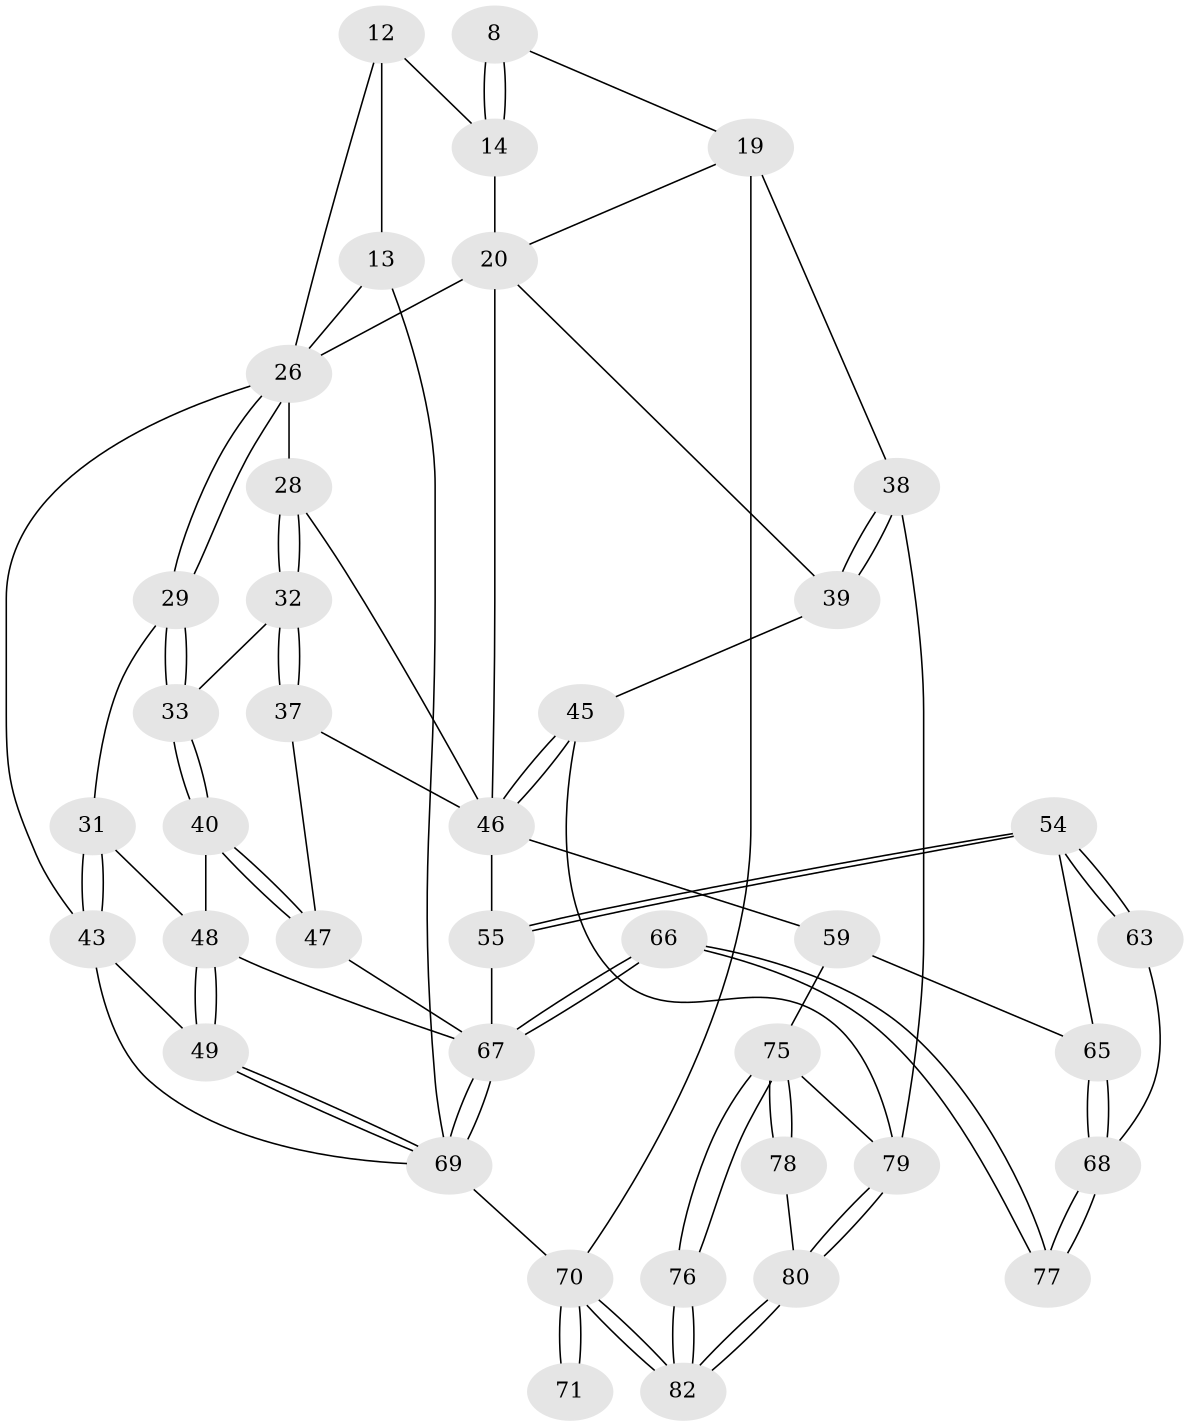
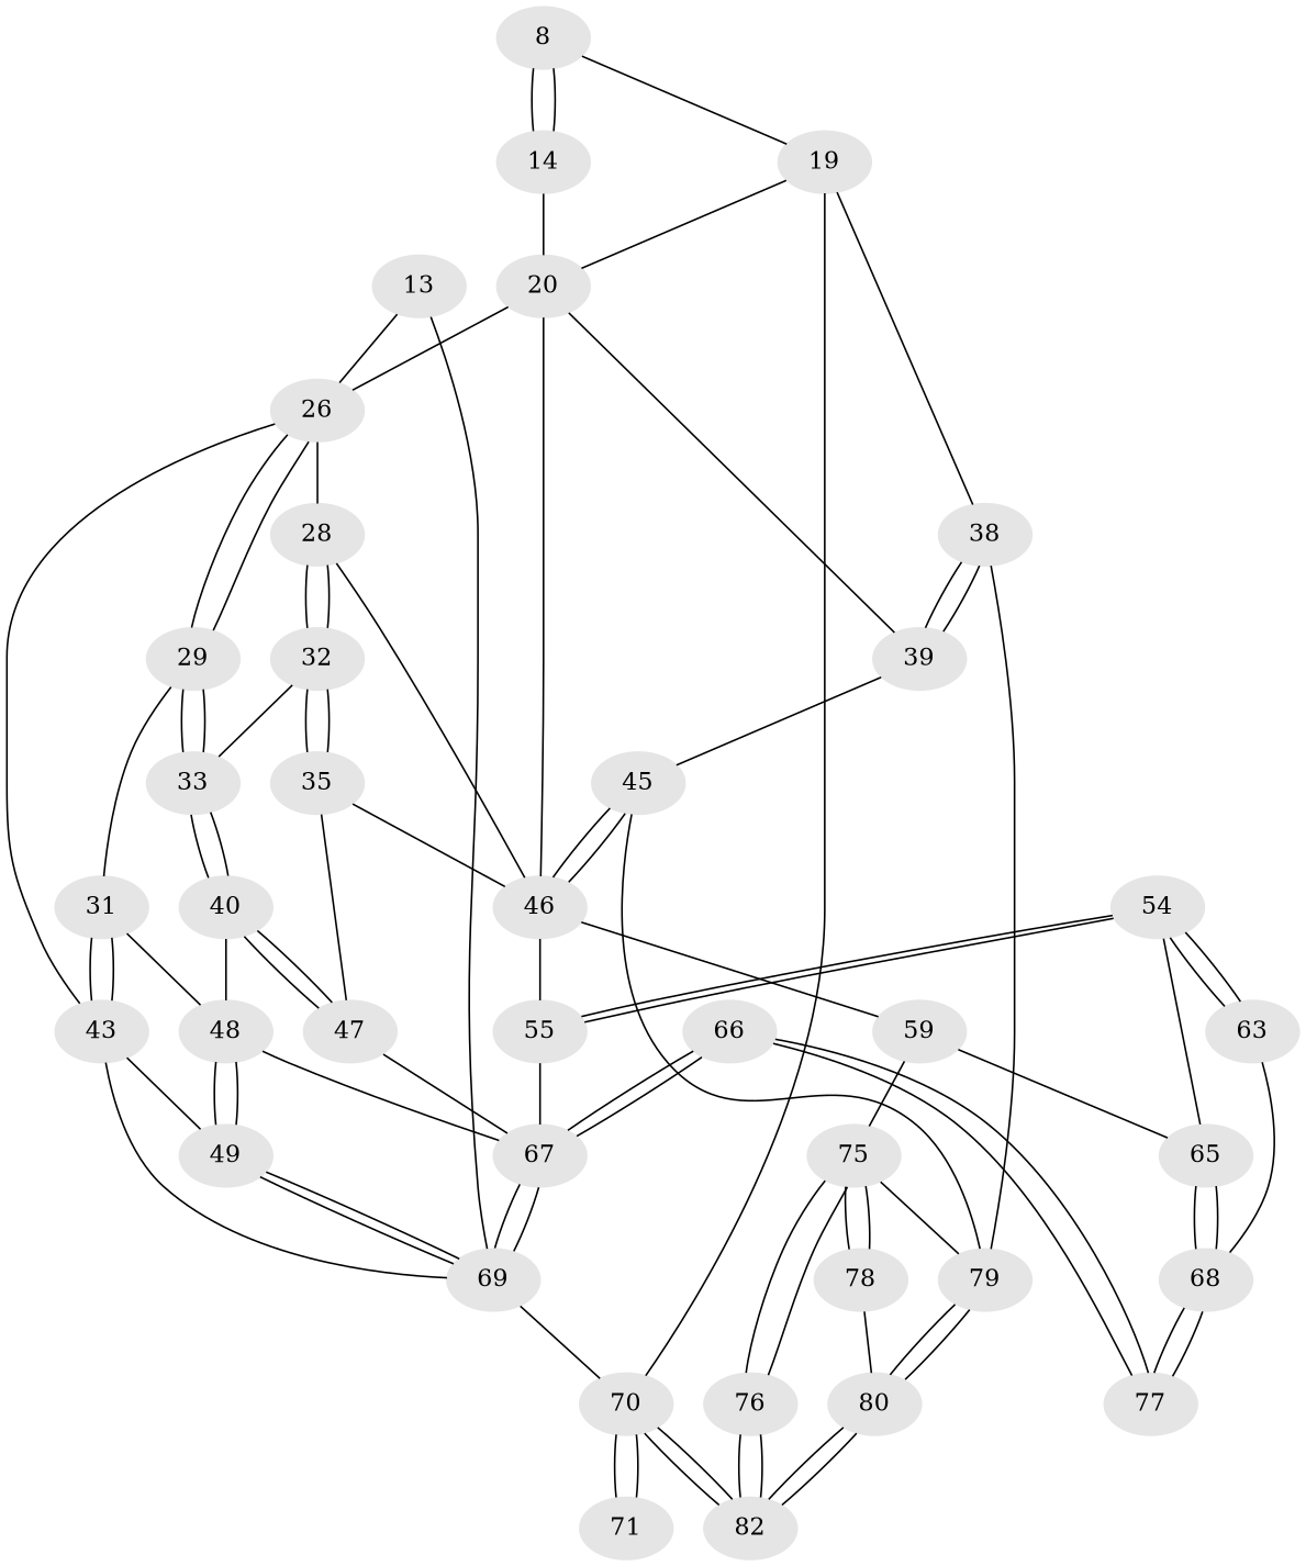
  graph {
    fontname="DejaVu Serif"
    node [color=gray90 fontname="DejaVu Serif" style=filled]
    edge [fontname="DejaVu Serif"]
    14 [super="+10+9"]
    8
    19 [super="+15+7"]
    20 [super="+18+17"]
    38
    70 [super="+2"]
-   12 [super="+11+6"]
    13 [super="+4"]
    26 [super="+22+25"]
    69 [super="+3"]
    28
    29
    43 [super="+24"]
    39
    46 [super="+36+34+27"]
    79 [super="+73+62+56+61"]
    71
    82
    45
    55
    59 [super="+52"]
    32
    31 [super="+30"]
    33
    49 [super="+44"]
-   37
+   37 [label=35]
    48 [super="+41+42"]
    40
    67 [super="+51+64"]
    47
    80
    65 [super="+53"]
    75 [super="+58+57+74"]
    54
    63
    68
    76
    78
    77
    66
    14 -- 20
    8 -- 14 [weight=2]
    8 -- 14
    8 -- 19
    19 -- 20
    19 -- 38
    19 -- 70 [weight=2]
    20 -- 26
    20 -- 39
    20 -- 46 [weight=2]
    38 -- 39
    38 -- 39
    38 -- 79
    70 -- 71
    70 -- 71
    70 -- 82
    70 -- 82
-   12 -- 14 [weight=2]
-   12 -- 13 [weight=2]
-   12 -- 26
    13 -- 26
    13 -- 69
    26 -- 28
    26 -- 29
    26 -- 29
    26 -- 43
    69 -- 70 [weight=2]
    28 -- 46
    28 -- 32
    28 -- 32
    29 -- 31
    29 -- 33
    29 -- 33
    43 -- 69
    43 -- 49
    39 -- 45
    46 -- 55
    46 -- 59
    79 -- 80
    79 -- 80
    45 -- 46
    45 -- 46
    45 -- 79
    55 -- 67
    59 -- 65 [weight=2]
    59 -- 75
    32 -- 33
    32 -- 37
    32 -- 37
    31 -- 43 [weight=2]
    31 -- 43
    31 -- 48
    33 -- 40
    33 -- 40
    49 -- 69
    49 -- 69
    37 -- 46
    37 -- 47
    48 -- 49 [weight=2]
    48 -- 49
    48 -- 67
    40 -- 48
    40 -- 47
    40 -- 47
    67 -- 69
    67 -- 69
    47 -- 67
    80 -- 82
    80 -- 82
    65 -- 68
    65 -- 68
    75 -- 79 [weight=2]
    75 -- 76
    75 -- 76
    75 -- 78 [weight=2]
    75 -- 78
    54 -- 55
    54 -- 55
    54 -- 65
    54 -- 63
    54 -- 63
    63 -- 68
    68 -- 77
    68 -- 77
    76 -- 82
    76 -- 82
    78 -- 80
    66 -- 67 [weight=2]
    66 -- 67
    66 -- 77
    66 -- 77
  }
